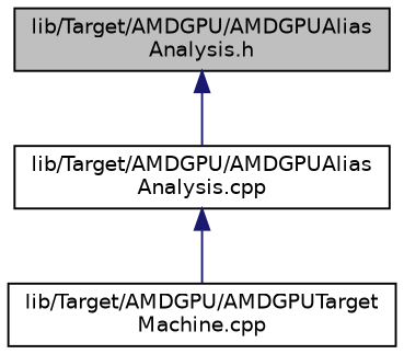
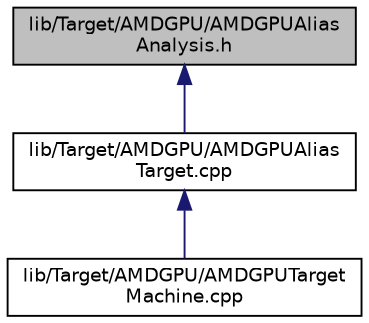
  digraph {
    node [color=black fontname=Helvetica fontsize=10 shape=box]
    edge [color=midnightblue dir=back fontname=Helvetica fontsize=10 labelfontname=Helvetica labelfontsize=10 style=solid]
    n1 [fillcolor=grey75 fontcolor=black height=0.2 label="lib/Target/AMDGPU/AMDGPUAlias\lAnalysis.h" style=filled width=0.4]
-   n2 [height=0.2 label="lib/Target/AMDGPU/AMDGPUAlias\lAnalysis.cpp" width=0.4]
+   n2 [height=0.2 label="lib/Target/AMDGPU/AMDGPUAlias\lTarget.cpp" width=0.4]
    n3 [height=0.2 label="lib/Target/AMDGPU/AMDGPUTarget\lMachine.cpp" width=0.4]
    n1 -> n2
    n2 -> n3
  }
